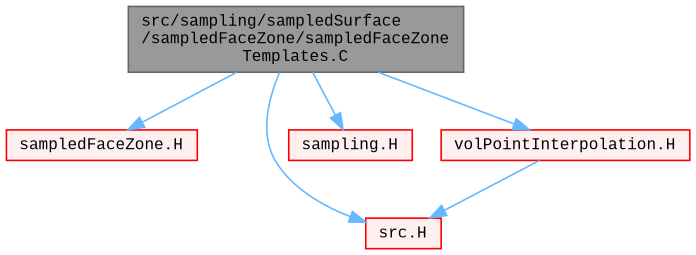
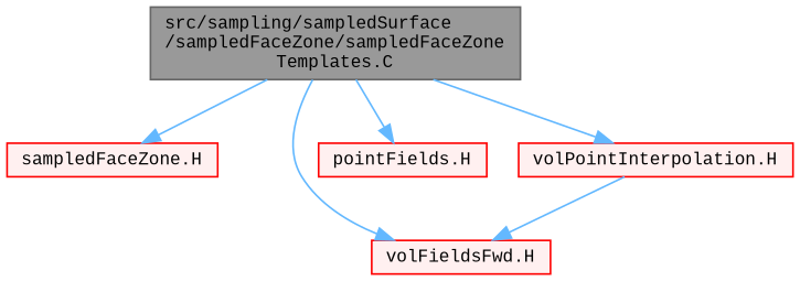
  digraph {
    fontname="Liberation Mono"
    node [color=red fillcolor="#FFF0F0" fontname="Liberation Mono" fontsize=10 shape=box style=filled]
    edge [color=steelblue1 fontname="Liberation Mono" fontsize=10 labelfontname=Helvetica labelfontsize=10 style=solid]
    n1 [color=gray40 fillcolor=grey60 fontcolor=black height=0.2 label="src/sampling/sampledSurface\l/sampledFaceZone/sampledFaceZone\lTemplates.C" width=0.4]
    n2 [height=0.2 label="sampledFaceZone.H" width=0.4]
-   n3 [height=0.2 label="src.H" width=0.4]
-   n4 [height=0.2 label="sampling.H" width=0.4]
+   n3 [height=0.2 label="volFieldsFwd.H" width=0.4]
+   n4 [height=0.2 label="pointFields.H" width=0.4]
    n5 [height=0.2 label="volPointInterpolation.H" width=0.4]
    n1 -> n2
    n1 -> n3
    n1 -> n4
    n1 -> n5
    n5 -> n3
  }
